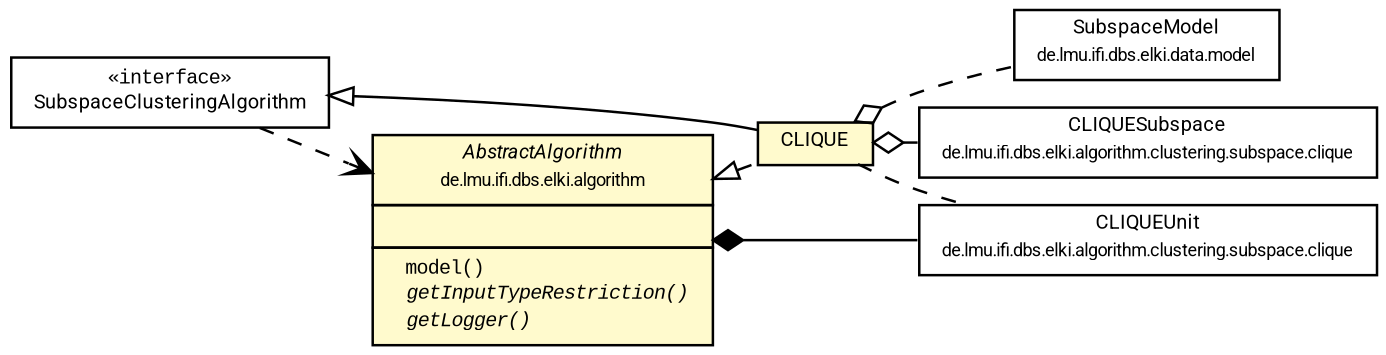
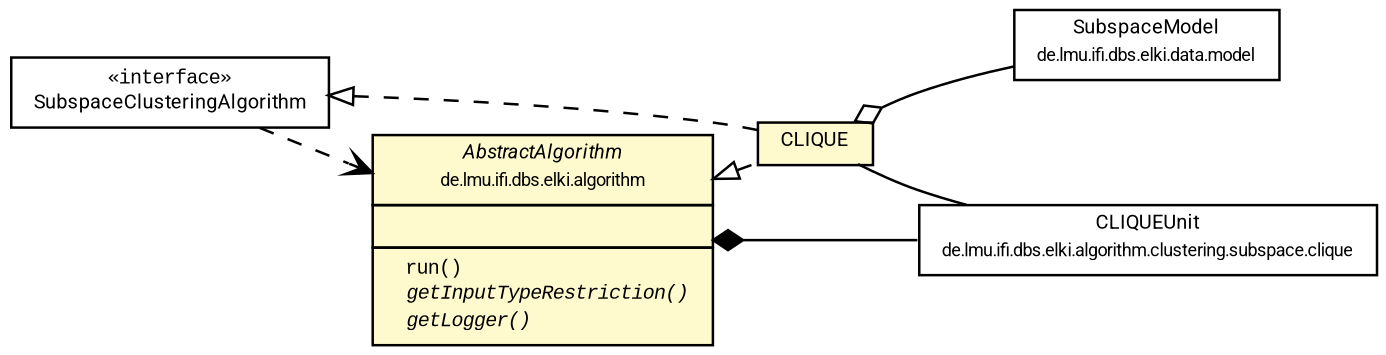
  digraph {
    fontname="Liberation Mono"
    nodesep=0.15
    rankdir=LR
    ranksep=0.25
    node [fontcolor=black fontname="Liberation Mono" fontsize=8 margin=0 shape=plaintext]
    edge [color=black dir=back fontname="Liberation Mono" fontsize=7 labelfontname=Roboto labelfontsize=7 weight=4 arrowhead=none]
    n1 [height=0 label=<<table title="de.lmu.ifi.dbs.elki.data.model.SubspaceModel" border="0" cellborder="1" cellspacing="0" cellpadding="2" href="../../../data/model/SubspaceModel.html" target="_parent"> 		<tr><td><table border="0" cellspacing="0" cellpadding="1"> 		<tr><td align="center" balign="center"> <font face="Roboto">SubspaceModel</font> </td></tr> 		<tr><td align="center" balign="center"> <font face="Roboto" point-size="7.0">de.lmu.ifi.dbs.elki.data.model</font> </td></tr> 		</table></td></tr> 		</table>> width=0]
-   n2 [height=0 label=<<table title="de.lmu.ifi.dbs.elki.algorithm.clustering.subspace.clique.CLIQUESubspace" border="0" cellborder="1" cellspacing="0" cellpadding="2" href="clique/CLIQUESubspace.html" target="_parent"> 		<tr><td><table border="0" cellspacing="0" cellpadding="1"> 		<tr><td align="center" balign="center"> <font face="Roboto">CLIQUESubspace</font> </td></tr> 		<tr><td align="center" balign="center"> <font face="Roboto" point-size="7.0">de.lmu.ifi.dbs.elki.algorithm.clustering.subspace.clique</font> </td></tr> 		</table></td></tr> 		</table>> width=0]
    n3 [height=0 label=<<table title="de.lmu.ifi.dbs.elki.algorithm.clustering.subspace.clique.CLIQUEUnit" border="0" cellborder="1" cellspacing="0" cellpadding="2" href="clique/CLIQUEUnit.html" target="_parent"> 		<tr><td><table border="0" cellspacing="0" cellpadding="1"> 		<tr><td align="center" balign="center"> <font face="Roboto">CLIQUEUnit</font> </td></tr> 		<tr><td align="center" balign="center"> <font face="Roboto" point-size="7.0">de.lmu.ifi.dbs.elki.algorithm.clustering.subspace.clique</font> </td></tr> 		</table></td></tr> 		</table>> width=0]
    n4 [height=0 label=<<table title="de.lmu.ifi.dbs.elki.algorithm.clustering.subspace.SubspaceClusteringAlgorithm" border="0" cellborder="1" cellspacing="0" cellpadding="2" href="SubspaceClusteringAlgorithm.html" target="_parent"> 		<tr><td><table border="0" cellspacing="0" cellpadding="1"> 		<tr><td align="center" balign="center"> &#171;interface&#187; </td></tr> 		<tr><td align="center" balign="center"> <font face="Roboto">SubspaceClusteringAlgorithm</font> </td></tr> 		</table></td></tr> 		</table>> width=0]
    n5 [height=0 label=<<table title="de.lmu.ifi.dbs.elki.algorithm.clustering.subspace.CLIQUE" border="0" cellborder="1" cellspacing="0" cellpadding="2" bgcolor="lemonChiffon" href="CLIQUE.html" target="_parent"> 		<tr><td><table border="0" cellspacing="0" cellpadding="1"> 		<tr><td align="center" balign="center"> <font face="Roboto">CLIQUE</font> </td></tr> 		</table></td></tr> 		</table>> width=0]
-   n6 [height=0 label=<<table title="de.lmu.ifi.dbs.elki.algorithm.AbstractAlgorithm" border="0" cellborder="1" cellspacing="0" cellpadding="2" bgcolor="LemonChiffon" href="../../AbstractAlgorithm.html" target="_parent"> 		<tr><td><table border="0" cellspacing="0" cellpadding="1"> 		<tr><td align="center" balign="center"> <font face="Roboto"><i>AbstractAlgorithm</i></font> </td></tr> 		<tr><td align="center" balign="center"> <font face="Roboto" point-size="7.0">de.lmu.ifi.dbs.elki.algorithm</font> </td></tr> 		</table></td></tr> 		<tr><td><table border="0" cellspacing="0" cellpadding="1"> 		<tr><td align="left" balign="left">  </td></tr> 		</table></td></tr> 		<tr><td><table border="0" cellspacing="0" cellpadding="1"> 		<tr><td align="left" balign="left">  model() </td></tr> 		<tr><td align="left" balign="left"> <i> getInputTypeRestriction()</i> </td></tr> 		<tr><td align="left" balign="left"> <i> getLogger()</i> </td></tr> 		</table></td></tr> 		</table>> width=0]
-   n4 -> n5 [arrowtail=empty style=solid weight=9 arrowhead=""]
+   n6 [height=0 label=<<table title="de.lmu.ifi.dbs.elki.algorithm.AbstractAlgorithm" border="0" cellborder="1" cellspacing="0" cellpadding="2" bgcolor="LemonChiffon" href="../../AbstractAlgorithm.html" target="_parent"> 		<tr><td><table border="0" cellspacing="0" cellpadding="1"> 		<tr><td align="center" balign="center"> <font face="Roboto"><i>AbstractAlgorithm</i></font> </td></tr> 		<tr><td align="center" balign="center"> <font face="Roboto" point-size="7.0">de.lmu.ifi.dbs.elki.algorithm</font> </td></tr> 		</table></td></tr> 		<tr><td><table border="0" cellspacing="0" cellpadding="1"> 		<tr><td align="left" balign="left">  </td></tr> 		</table></td></tr> 		<tr><td><table border="0" cellspacing="0" cellpadding="1"> 		<tr><td align="left" balign="left">  run() </td></tr> 		<tr><td align="left" balign="left"> <i> getInputTypeRestriction()</i> </td></tr> 		<tr><td align="left" balign="left"> <i> getLogger()</i> </td></tr> 		</table></td></tr> 		</table>> width=0]
+   n4 -> n5 [arrowtail=empty style=dashed weight=9 arrowhead=""]
    n4 -> n6 [arrowhead=open style=dashed weight=0 dir=""]
-   n5 -> n1 [arrowtail=ediamond style=dashed]
-   n5 -> n2 [arrowtail=ediamond]
-   n5 -> n3 [weight=2 style=dashed dir=""]
+   n5 -> n1 [arrowtail=ediamond]
+   n5 -> n3 [weight=2 dir=""]
    n6 -> n3 [arrowtail=diamond weight=6]
    n6 -> n5 [arrowtail=empty style=dashed weight=10 arrowhead=""]
  }
